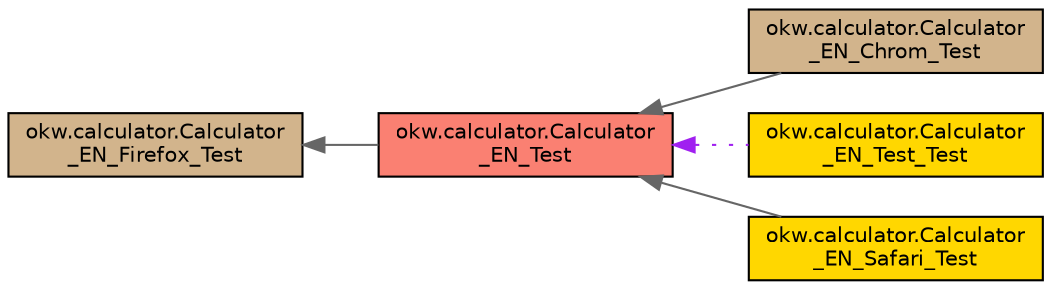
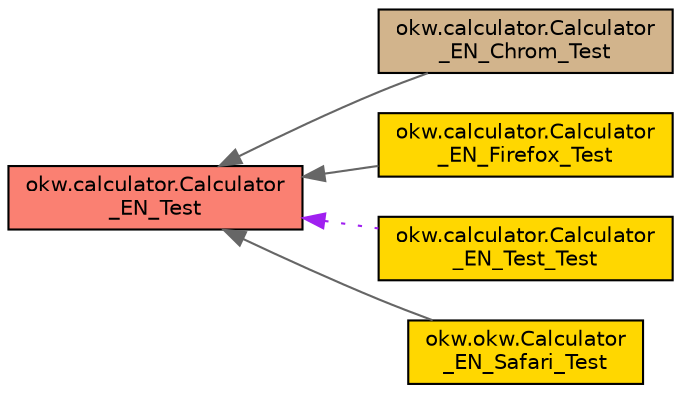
  digraph {
    rankdir=LR
    node [color=black fillcolor=tan fontname=Helvetica fontsize=10 shape=record style=filled]
    edge [color=gray40 dir=back fontname=Helvetica fontsize=10 labelfontname=Helvetica labelfontsize=10 style=solid]
    n1 [fillcolor=salmon height=0.2 label="okw.calculator.Calculator\l_EN_Test" width=0.4]
    n2 [height=0.2 label="okw.calculator.Calculator\l_EN_Chrom_Test" width=0.4]
-   n3 [height=0.2 label="okw.calculator.Calculator\l_EN_Firefox_Test" width=0.4]
+   n3 [fillcolor=gold height=0.2 label="okw.calculator.Calculator\l_EN_Firefox_Test" width=0.4]
    n4 [fillcolor=gold height=0.2 label="okw.calculator.Calculator\l_EN_Test_Test" width=0.4]
-   n5 [fillcolor=gold height=0.2 label="okw.calculator.Calculator\l_EN_Safari_Test" width=0.4]
+   n5 [fillcolor=gold height=0.2 label="okw.okw.Calculator\l_EN_Safari_Test" width=0.4]
    n1 -> n2
-   n3 -> n1
+   n1 -> n3
    n1 -> n4 [color=purple style=dotted]
    n1 -> n5
  }
